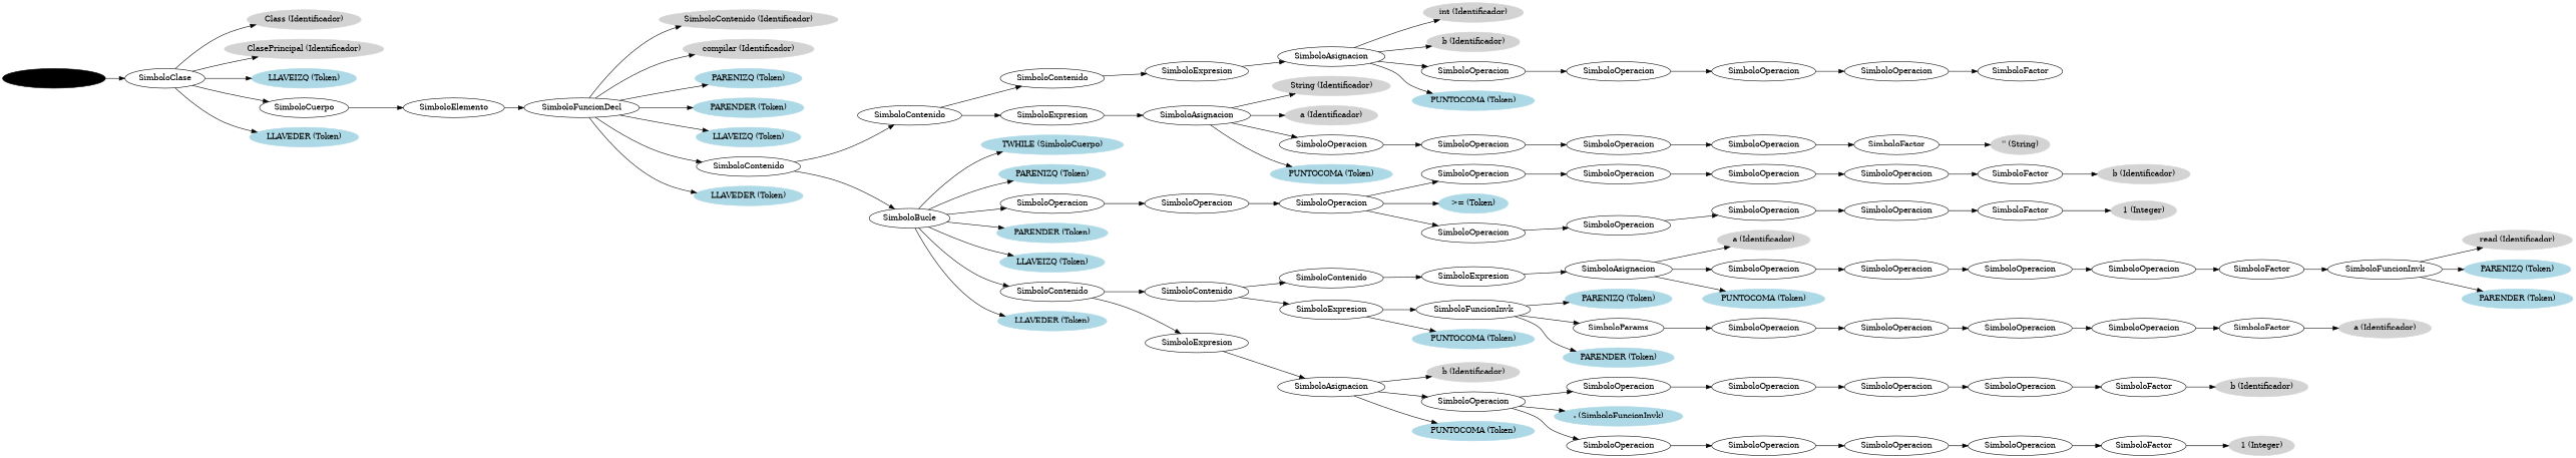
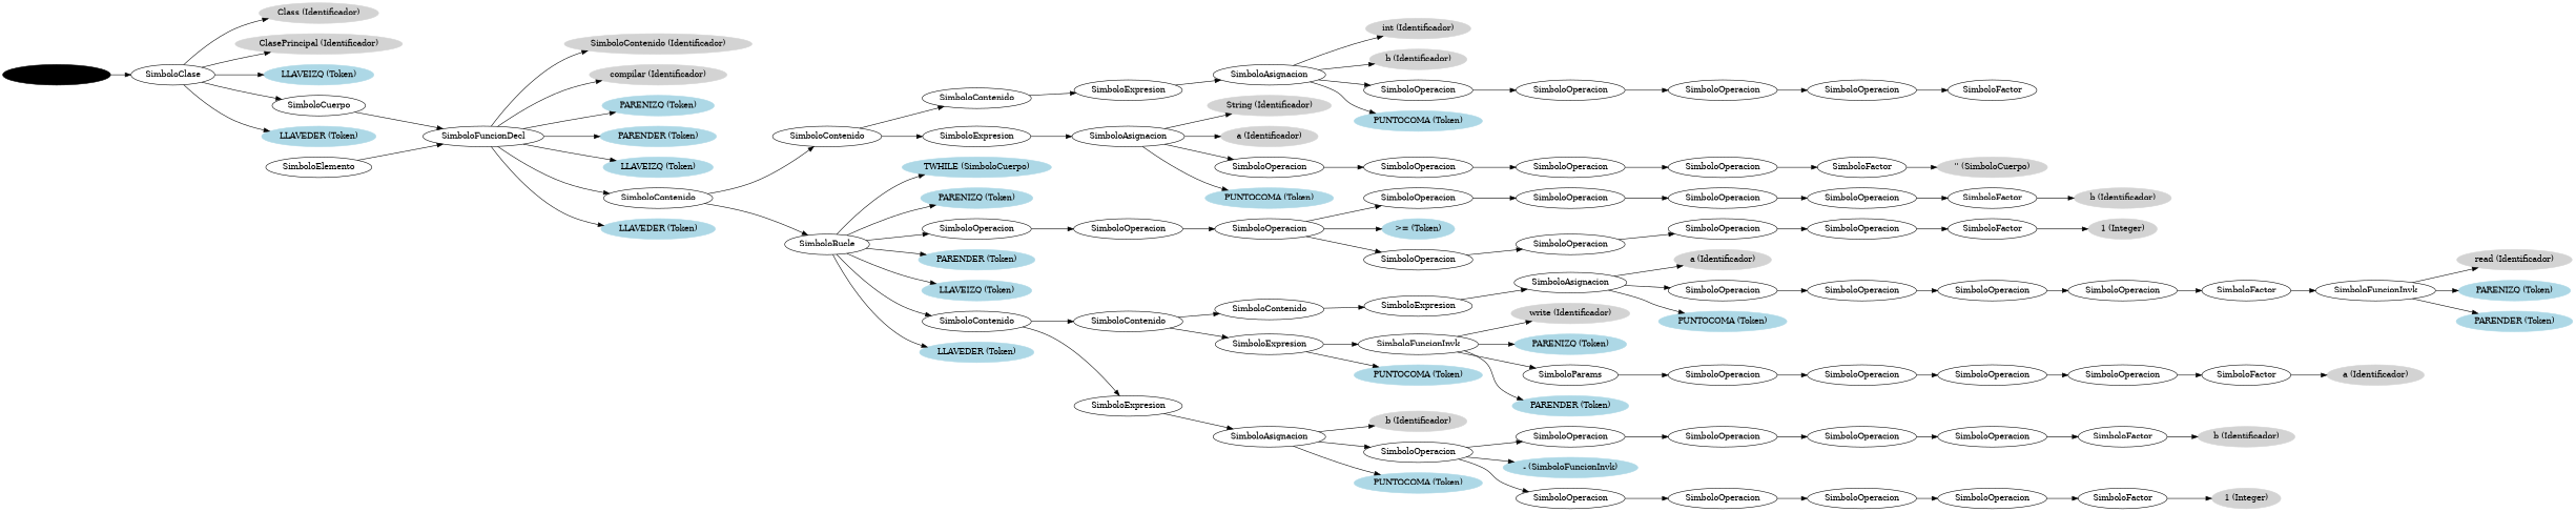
  digraph {
    rankdir=LR
    n1 [color=black label=SimboloPrograma style=filled]
    n2 [label=SimboloClase]
    n3 [color=lightgrey label="Class (Identificador)" style=filled]
    n4 [color=lightgrey label="ClasePrincipal (Identificador)" style=filled]
    n5 [color=lightblue label="LLAVEIZQ (Token)" style=filled]
    n6 [label=SimboloCuerpo]
    n7 [color=lightblue label="LLAVEDER (Token)" style=filled]
    n8 [label=SimboloElemento]
    n9 [label=SimboloFuncionDecl]
    n10 [color=lightgrey label="SimboloContenido (Identificador)" style=filled]
    n11 [color=lightgrey label="compilar (Identificador)" style=filled]
    n12 [color=lightblue label="PARENIZQ (Token)" style=filled]
    n13 [color=lightblue label="PARENDER (Token)" style=filled]
    n14 [color=lightblue label="LLAVEIZQ (Token)" style=filled]
    n15 [label=SimboloContenido]
    n16 [color=lightblue label="LLAVEDER (Token)" style=filled]
    n17 [label=SimboloContenido]
    n18 [label=SimboloBucle]
    n19 [label=SimboloContenido]
    n20 [label=SimboloExpresion]
    n21 [color=lightblue label="TWHILE (SimboloCuerpo)" style=filled]
    n22 [color=lightblue label="PARENIZQ (Token)" style=filled]
    n23 [label=SimboloOperacion]
    n24 [color=lightblue label="PARENDER (Token)" style=filled]
    n25 [color=lightblue label="LLAVEIZQ (Token)" style=filled]
    n26 [label=SimboloContenido]
    n27 [color=lightblue label="LLAVEDER (Token)" style=filled]
    n28 [label=SimboloExpresion]
    n29 [label=SimboloAsignacion]
    n30 [label=SimboloAsignacion]
    n31 [color=lightgrey label="int (Identificador)" style=filled]
    n32 [color=lightgrey label="b (Identificador)" style=filled]
    n33 [label=SimboloOperacion]
    n34 [color=lightblue label="PUNTOCOMA (Token)" style=filled]
    n35 [label=SimboloOperacion]
    n36 [label=SimboloOperacion]
    n37 [label=SimboloOperacion]
    n38 [label=SimboloFactor]
    n39 [color=lightgrey label="String (Identificador)" style=filled]
    n40 [color=lightgrey label="a (Identificador)" style=filled]
    n41 [label=SimboloOperacion]
    n42 [color=lightblue label="PUNTOCOMA (Token)" style=filled]
    n43 [label=SimboloOperacion]
    n44 [label=SimboloOperacion]
    n45 [label=SimboloOperacion]
    n46 [label=SimboloFactor]
-   n47 [color=lightgrey label="'' (String)" style=filled]
+   n47 [color=lightgrey label="'' (SimboloCuerpo)" style=filled]
    n48 [label=SimboloOperacion]
    n49 [label=SimboloContenido]
    n50 [label=SimboloExpresion]
    n51 [label=SimboloOperacion]
    n52 [label=SimboloOperacion]
    n53 [color=lightblue label=">= (Token)" style=filled]
    n54 [label=SimboloOperacion]
    n55 [label=SimboloOperacion]
    n56 [label=SimboloOperacion]
    n57 [label=SimboloOperacion]
    n58 [label=SimboloOperacion]
    n59 [label=SimboloFactor]
    n60 [color=lightgrey label="b (Identificador)" style=filled]
    n61 [label=SimboloOperacion]
    n62 [label=SimboloOperacion]
    n63 [label=SimboloFactor]
    n64 [color=lightgrey label="1 (Integer)" style=filled]
    n65 [label=SimboloContenido]
    n66 [label=SimboloExpresion]
    n67 [label=SimboloAsignacion]
    n68 [label=SimboloExpresion]
    n69 [label=SimboloFuncionInvk]
    n70 [color=lightblue label="PUNTOCOMA (Token)" style=filled]
    n71 [label=SimboloAsignacion]
    n72 [color=lightgrey label="a (Identificador)" style=filled]
    n73 [label=SimboloOperacion]
    n74 [color=lightblue label="PUNTOCOMA (Token)" style=filled]
    n75 [label=SimboloOperacion]
    n76 [label=SimboloOperacion]
    n77 [label=SimboloOperacion]
    n78 [label=SimboloFactor]
    n79 [label=SimboloFuncionInvk]
    n80 [color=lightgrey label="read (Identificador)" style=filled]
    n81 [color=lightblue label="PARENIZQ (Token)" style=filled]
    n82 [color=lightblue label="PARENDER (Token)" style=filled]
+   n83 [color=lightgrey label="write (Identificador)" style=filled]
    n84 [color=lightblue label="PARENIZQ (Token)" style=filled]
    n85 [label=SimboloParams]
    n86 [color=lightblue label="PARENDER (Token)" style=filled]
    n87 [label=SimboloOperacion]
    n88 [label=SimboloOperacion]
    n89 [label=SimboloOperacion]
    n90 [label=SimboloOperacion]
    n91 [label=SimboloFactor]
    n92 [color=lightgrey label="a (Identificador)" style=filled]
    n93 [color=lightgrey label="b (Identificador)" style=filled]
    n94 [label=SimboloOperacion]
    n95 [color=lightblue label="PUNTOCOMA (Token)" style=filled]
    n96 [label=SimboloOperacion]
    n97 [color=lightblue label="- (SimboloFuncionInvk)" style=filled]
    n98 [label=SimboloOperacion]
    n99 [label=SimboloOperacion]
    n100 [label=SimboloOperacion]
    n101 [label=SimboloOperacion]
    n102 [label=SimboloOperacion]
    n103 [label=SimboloFactor]
    n104 [color=lightgrey label="b (Identificador)" style=filled]
    n105 [label=SimboloOperacion]
    n106 [label=SimboloOperacion]
    n107 [label=SimboloFactor]
    n108 [color=lightgrey label="1 (Integer)" style=filled]
    n1 -> n2
    n2 -> n3
    n2 -> n4
    n2 -> n5
    n2 -> n6
    n2 -> n7
-   n6 -> n8
+   n6 -> n9
    n8 -> n9
    n9 -> n10
    n9 -> n11
    n9 -> n12
    n9 -> n13
    n9 -> n14
    n9 -> n15
    n9 -> n16
    n15 -> n17
    n15 -> n18
    n17 -> n19
    n17 -> n20
    n18 -> n21
    n18 -> n22
    n18 -> n23
    n18 -> n24
    n18 -> n25
    n18 -> n26
    n18 -> n27
    n19 -> n28
    n20 -> n29
    n23 -> n48
    n26 -> n49
    n26 -> n50
    n28 -> n30
    n29 -> n39
    n29 -> n40
    n29 -> n41
    n29 -> n42
    n30 -> n31
    n30 -> n32
    n30 -> n33
    n30 -> n34
    n33 -> n35
    n35 -> n36
    n36 -> n37
    n37 -> n38
    n41 -> n43
    n43 -> n44
    n44 -> n45
    n45 -> n46
    n46 -> n47
    n48 -> n51
    n49 -> n65
    n49 -> n66
    n50 -> n67
    n51 -> n52
    n51 -> n53
    n51 -> n54
    n52 -> n55
    n54 -> n56
    n55 -> n57
    n56 -> n61
    n57 -> n58
    n58 -> n59
    n59 -> n60
    n61 -> n62
    n62 -> n63
    n63 -> n64
    n65 -> n68
    n66 -> n69
    n66 -> n70
    n67 -> n93
    n67 -> n94
    n67 -> n95
    n68 -> n71
+   n69 -> n83
    n69 -> n84
    n69 -> n85
    n69 -> n86
    n71 -> n72
    n71 -> n73
    n71 -> n74
    n73 -> n75
    n75 -> n76
    n76 -> n77
    n77 -> n78
    n78 -> n79
    n79 -> n80
    n79 -> n81
    n79 -> n82
    n85 -> n87
    n87 -> n88
    n88 -> n89
    n89 -> n90
    n90 -> n91
    n91 -> n92
    n94 -> n96
    n94 -> n97
    n94 -> n98
    n96 -> n99
    n98 -> n100
    n99 -> n101
    n100 -> n105
    n101 -> n102
    n102 -> n103
    n103 -> n104
    n105 -> n106
    n106 -> n107
    n107 -> n108
  }
